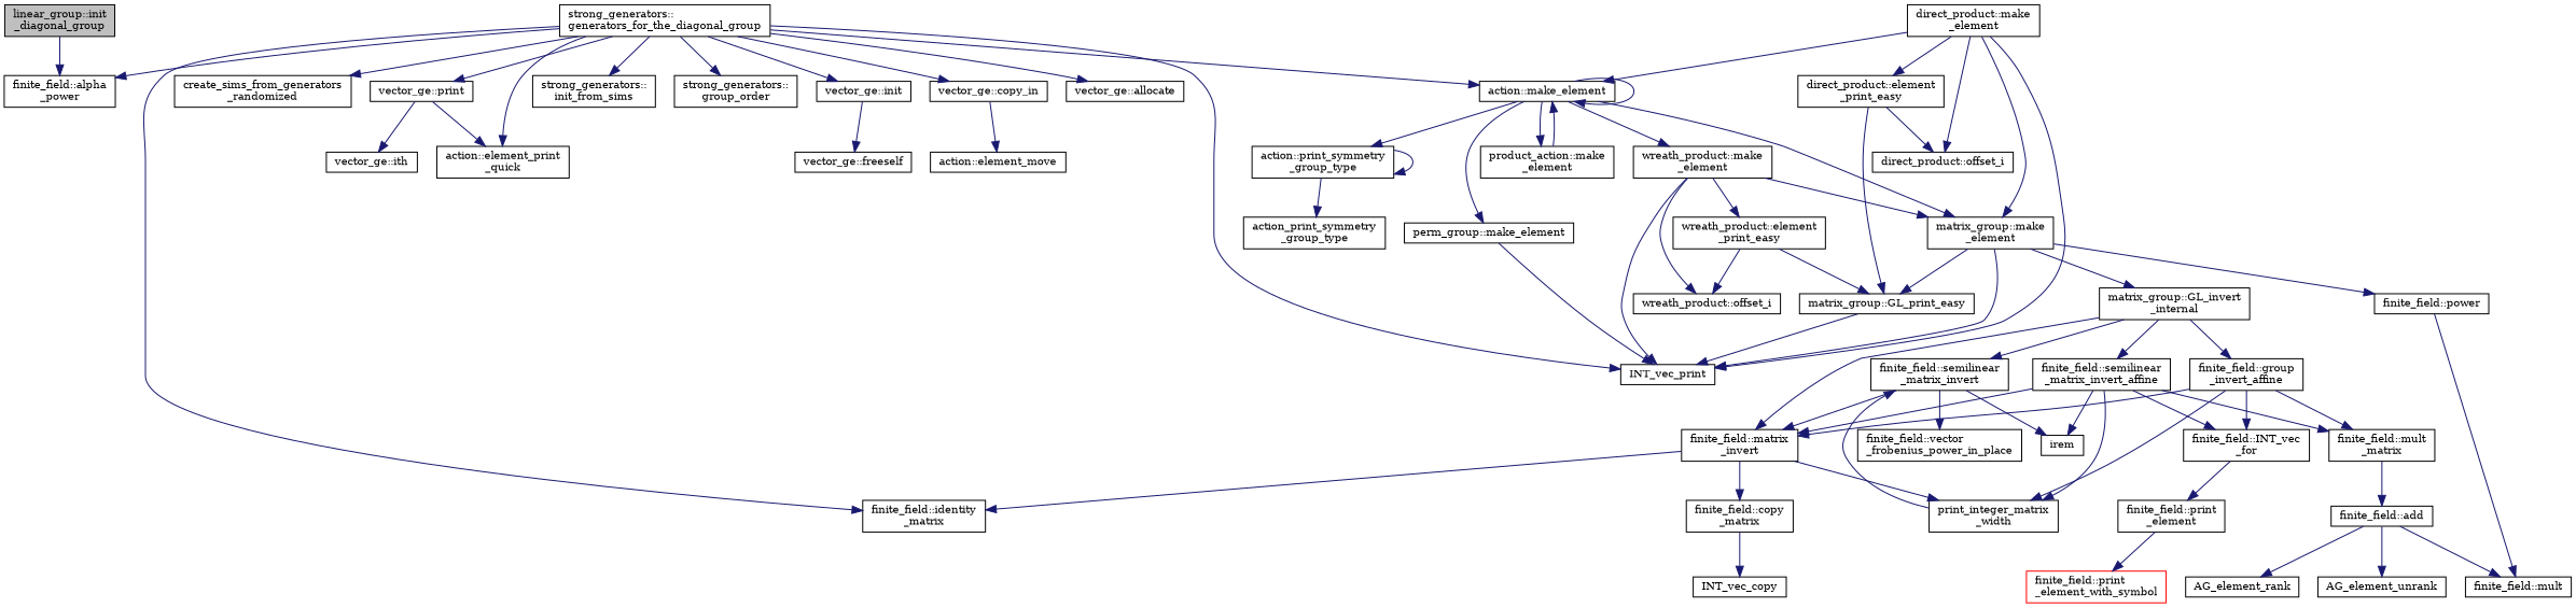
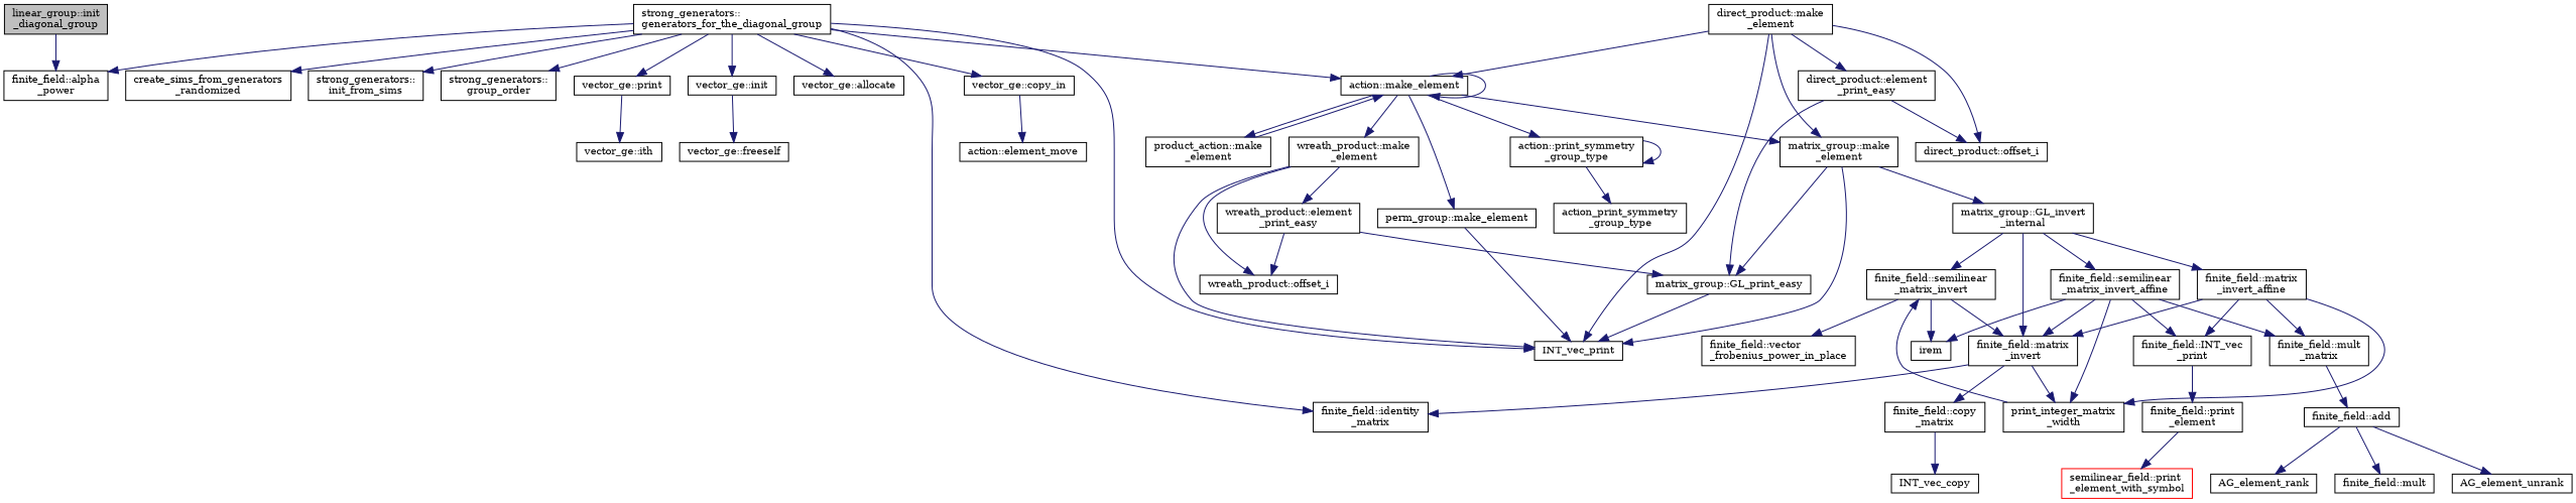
  digraph {
    fontname="DejaVu Serif"
    rankdir=TB
    node [color=black fillcolor=white fontname="DejaVu Serif" fontsize=10 shape=record style=filled]
    edge [color=midnightblue fontname="DejaVu Serif" fontsize=10 labelfontname=Helvetica labelfontsize=10 style=solid]
    n1 [fillcolor=grey75 fontcolor=black height=0.2 label="linear_group::init\l_diagonal_group" width=0.4]
    n2 [height=0.2 label="finite_field::alpha\l_power" width=0.4]
    n3 [height=0.2 label="strong_generators::\lgenerators_for_the_diagonal_group" width=0.4]
    n4 [height=0.2 label=INT_vec_print width=0.4]
    n5 [height=0.2 label="vector_ge::init" width=0.4]
    n6 [height=0.2 label="vector_ge::allocate" width=0.4]
    n7 [height=0.2 label="finite_field::identity\l_matrix" width=0.4]
    n8 [height=0.2 label="action::make_element" width=0.4]
-   n9 [height=0.2 label="action::element_print\l_quick" width=0.4]
    n10 [height=0.2 label="vector_ge::copy_in" width=0.4]
    n11 [height=0.2 label="create_sims_from_generators\l_randomized" width=0.4]
    n12 [height=0.2 label="strong_generators::\linit_from_sims" width=0.4]
    n13 [height=0.2 label="strong_generators::\lgroup_order" width=0.4]
    n14 [height=0.2 label="vector_ge::print" width=0.4]
    n15 [height=0.2 label="vector_ge::freeself" width=0.4]
    n16 [height=0.2 label="product_action::make\l_element" width=0.4]
    n17 [height=0.2 label="matrix_group::make\l_element" width=0.4]
    n18 [height=0.2 label="wreath_product::make\l_element" width=0.4]
    n19 [height=0.2 label="perm_group::make_element" width=0.4]
    n20 [height=0.2 label="action::print_symmetry\l_group_type" width=0.4]
    n21 [height=0.2 label="action::element_move" width=0.4]
    n22 [height=0.2 label="vector_ge::ith" width=0.4]
-   n23 [height=0.2 label="finite_field::power" width=0.4]
    n24 [height=0.2 label="matrix_group::GL_invert\l_internal" width=0.4]
    n25 [height=0.2 label="matrix_group::GL_print_easy" width=0.4]
    n26 [height=0.2 label="wreath_product::offset_i" width=0.4]
    n27 [height=0.2 label="wreath_product::element\l_print_easy" width=0.4]
    n28 [height=0.2 label="direct_product::make\l_element" width=0.4]
    n29 [height=0.2 label="direct_product::offset_i" width=0.4]
    n30 [height=0.2 label="direct_product::element\l_print_easy" width=0.4]
    n31 [height=0.2 label="action_print_symmetry\l_group_type" width=0.4]
    n32 [height=0.2 label="finite_field::mult" width=0.4]
    n33 [height=0.2 label="finite_field::semilinear\l_matrix_invert" width=0.4]
    n34 [height=0.2 label="finite_field::matrix\l_invert" width=0.4]
    n35 [height=0.2 label="finite_field::semilinear\l_matrix_invert_affine" width=0.4]
-   n36 [height=0.2 label="finite_field::group\l_invert_affine" width=0.4]
+   n36 [height=0.2 label="finite_field::matrix\l_invert_affine" width=0.4]
    n37 [height=0.2 label="finite_field::vector\l_frobenius_power_in_place" width=0.4]
    n38 [height=0.2 label=irem width=0.4]
    n39 [height=0.2 label="print_integer_matrix\l_width" width=0.4]
    n40 [height=0.2 label="finite_field::copy\l_matrix" width=0.4]
-   n41 [height=0.2 label="finite_field::INT_vec\l_for" width=0.4]
+   n41 [height=0.2 label="finite_field::INT_vec\l_print" width=0.4]
    n42 [height=0.2 label="finite_field::mult\l_matrix" width=0.4]
    n43 [height=0.2 label=INT_vec_copy width=0.4]
    n44 [height=0.2 label="finite_field::print\l_element" width=0.4]
    n45 [height=0.2 label="finite_field::add" width=0.4]
-   n46 [color=red height=0.2 label="finite_field::print\l_element_with_symbol" width=0.4]
+   n46 [color=red height=0.2 label="semilinear_field::print\l_element_with_symbol" width=0.4]
    n47 [height=0.2 label=AG_element_unrank width=0.4]
    n48 [height=0.2 label=AG_element_rank width=0.4]
    n1 -> n2
    n3 -> n2
    n3 -> n4
    n3 -> n5
    n3 -> n6
    n3 -> n7
    n3 -> n8
-   n3 -> n9
    n3 -> n10
    n3 -> n11
    n3 -> n12
    n3 -> n13
    n3 -> n14
    n5 -> n15
    n8 -> n8
    n8 -> n16
    n8 -> n17
    n8 -> n18
    n8 -> n19
    n8 -> n20
    n10 -> n21
-   n14 -> n9
    n14 -> n22
    n16 -> n8
    n17 -> n4
-   n17 -> n23
    n17 -> n24
    n17 -> n25
    n18 -> n4
-   n18 -> n17
    n18 -> n26
    n18 -> n27
    n19 -> n4
    n20 -> n20
    n20 -> n31
-   n23 -> n32
    n24 -> n33
    n24 -> n34
    n24 -> n35
    n24 -> n36
    n25 -> n4
    n27 -> n25
    n27 -> n26
    n28 -> n4
    n28 -> n8
    n28 -> n17
    n28 -> n29
    n28 -> n30
    n30 -> n25
    n30 -> n29
    n33 -> n34
    n33 -> n37
    n33 -> n38
    n34 -> n7
    n34 -> n39
    n34 -> n40
    n35 -> n34
    n35 -> n38
    n35 -> n39
    n35 -> n41
    n35 -> n42
    n36 -> n34
    n36 -> n39
    n36 -> n41
    n36 -> n42
    n39 -> n33
    n40 -> n43
    n41 -> n44
    n42 -> n45
    n44 -> n46
    n45 -> n32
    n45 -> n47
    n45 -> n48
  }
